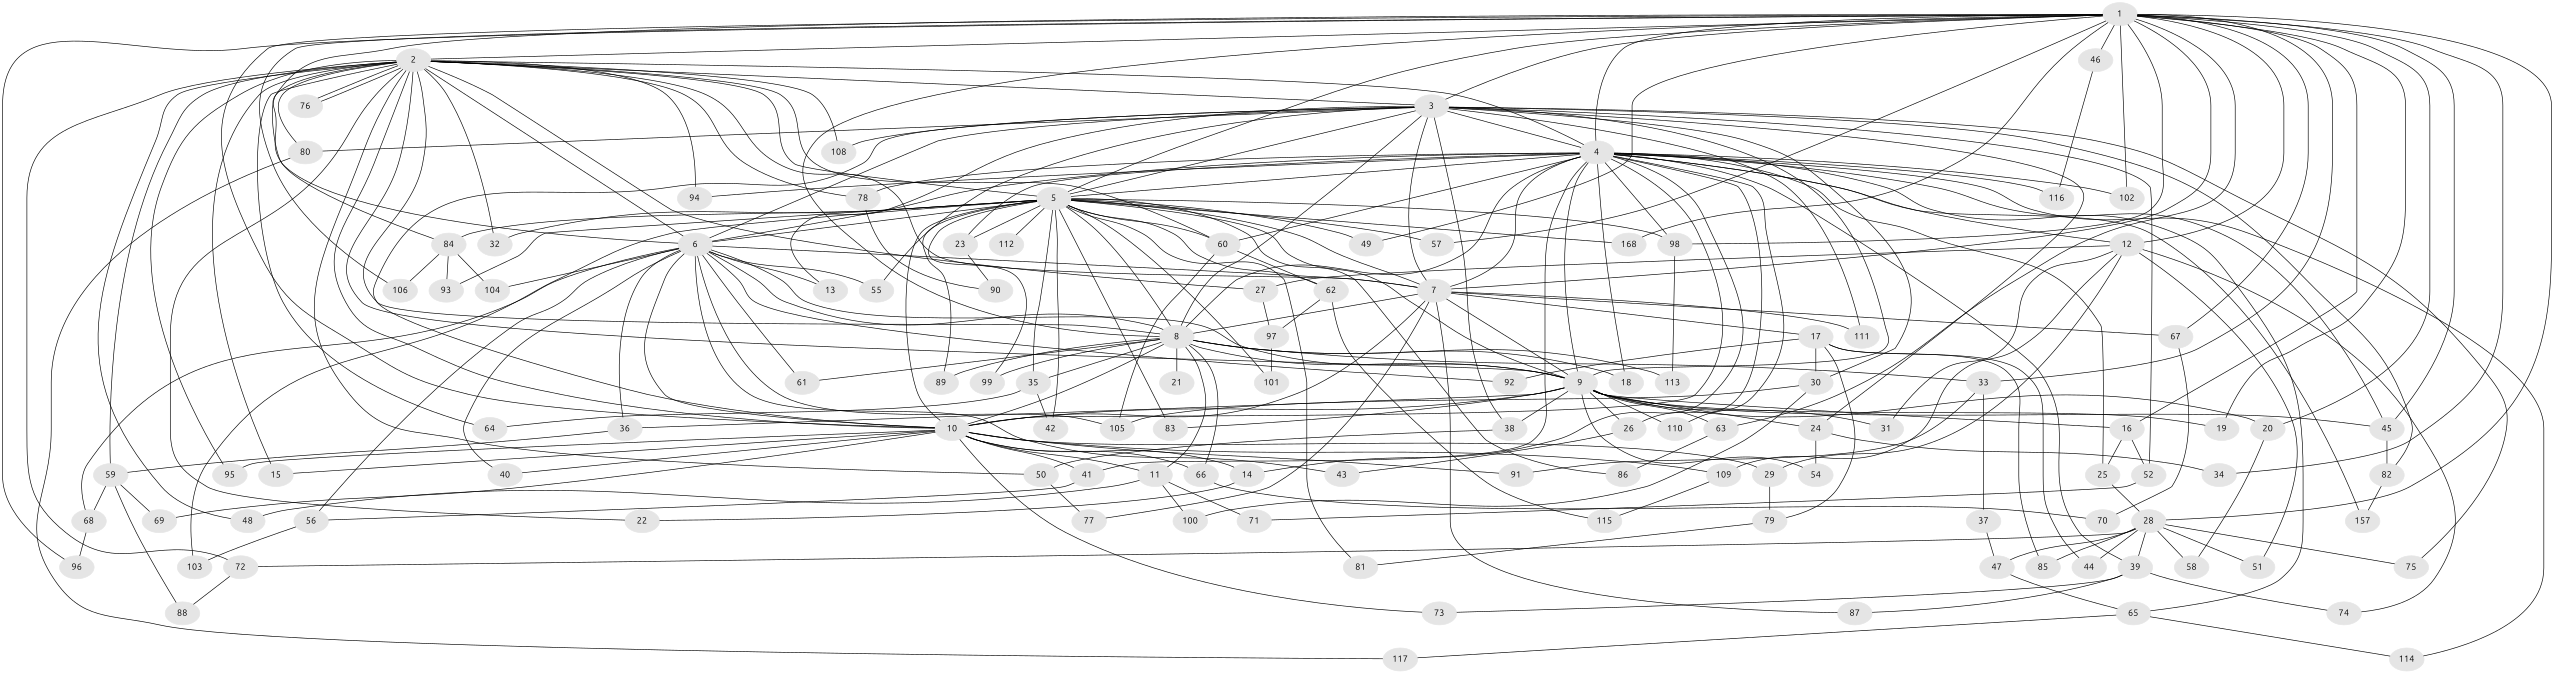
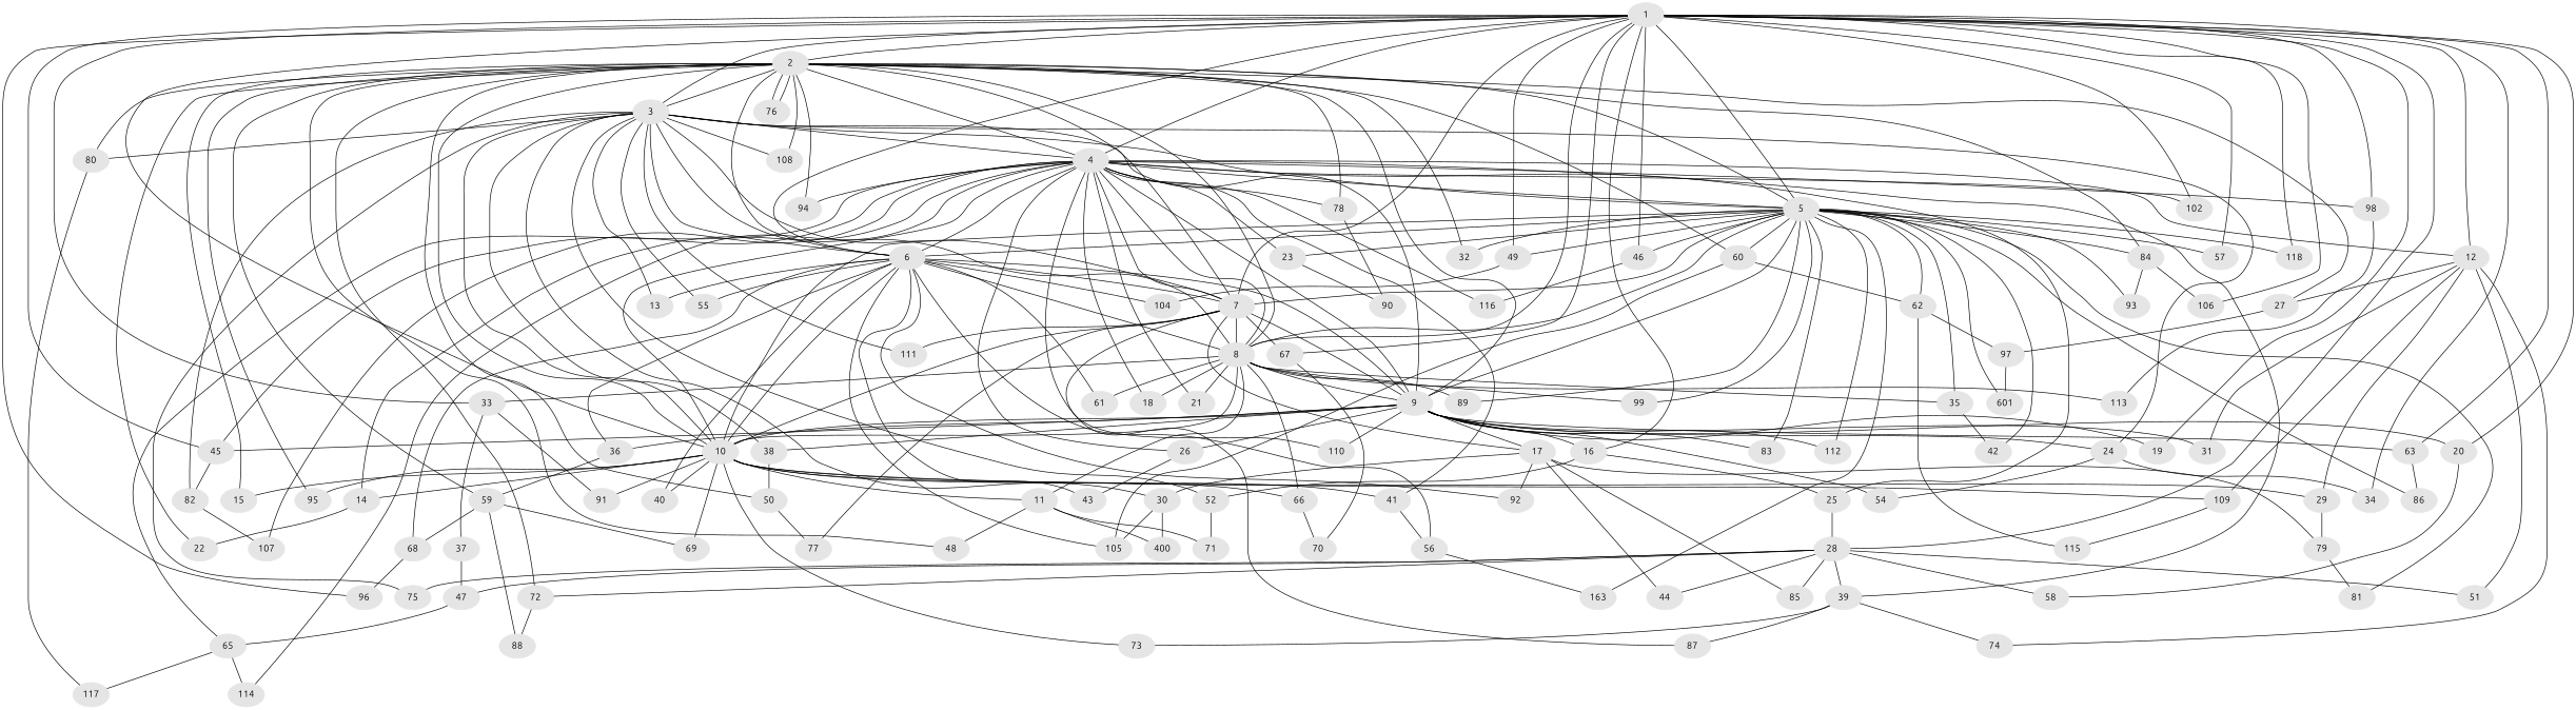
  graph {
    fontname=Ubuntu
    node [color=gray90 fontname=Ubuntu style=filled]
    edge [fontname=Ubuntu]
    1
    2
    3
    4
    5
    6
    7
    8
    10
    12
    16
    19
    20
    28
    33
    34
    46
    49
    57
    63
    67
    96
    98
    102
    106
-   118 [label=168]
+   118
    45
    9
    15
    22
    27
    32
    48
    50
    59
    60
-   64
    72
    76
    78
    80
    84
    94
    95
    108
    13
    24
    30
    38
    52
    55
    75
    82
    111
    14
    18
    21
    23
    25
    26
    39
    41
    65
-   107 [label=157]
+   107
    110
    114
    116
    35
    42
    62
    81
    83
    86
    89
    93
    99
-   101
-   103
+   101 [label=601]
+   103 [label=163]
    112
    36
    40
    43
    56
    61
    68
    92
    104
    105
    17
    77
    87
    11
    66
    113
    31
    54
    29
    69
    73
    91
    109
    51
    74
    58
    44
    85
    47
    37
    70
    97
    88
    90
    117
-   100
+   100 [label=400]
    71
    115
    79
    1 -- 2
    1 -- 3
    1 -- 4
    1 -- 5
    1 -- 6
    1 -- 7
    1 -- 8
    1 -- 10
    1 -- 12
    1 -- 16
    1 -- 19
    1 -- 20
    1 -- 28
    1 -- 33
    1 -- 34
    1 -- 46
    1 -- 49
    1 -- 57
    1 -- 63
    1 -- 67
    1 -- 96
    1 -- 98
    1 -- 102
    1 -- 106
    1 -- 118
    1 -- 45
    2 -- 3
    2 -- 4
    2 -- 5
    2 -- 6
    2 -- 7
    2 -- 8
    2 -- 10
    2 -- 9
    2 -- 15
    2 -- 22
    2 -- 27
    2 -- 32
    2 -- 48
    2 -- 50
    2 -- 59
    2 -- 60
-   2 -- 64
    2 -- 72
    2 -- 76
    2 -- 76
    2 -- 78
    2 -- 80
    2 -- 84
    2 -- 94
    2 -- 95
    2 -- 108
    3 -- 4
    3 -- 5
    3 -- 6
    3 -- 7
    3 -- 8
    3 -- 10
    3 -- 9
    3 -- 80
    3 -- 108
    3 -- 13
    3 -- 24
    3 -- 30
    3 -- 38
    3 -- 52
    3 -- 55
    3 -- 75
    3 -- 82
    3 -- 111
    4 -- 5
    4 -- 6
    4 -- 7
    4 -- 8
    4 -- 10
    4 -- 12
    4 -- 98
    4 -- 102
    4 -- 45
    4 -- 9
    4 -- 78
    4 -- 94
    4 -- 14
    4 -- 18
-   4 -- 60
+   4 -- 21
    4 -- 23
    4 -- 25
    4 -- 26
    4 -- 39
    4 -- 41
    4 -- 65
    4 -- 107
    4 -- 110
    4 -- 114
    4 -- 116
    5 -- 6
    5 -- 7
    5 -- 8
    5 -- 10
-   5 -- 98
+   5 -- 46
    5 -- 49
    5 -- 57
    5 -- 118
    5 -- 9
    5 -- 32
    5 -- 60
    5 -- 84
    5 -- 23
    5 -- 35
    5 -- 42
    5 -- 62
    5 -- 81
    5 -- 83
    5 -- 86
    5 -- 89
    5 -- 93
    5 -- 99
    5 -- 101
    5 -- 103
    5 -- 112
    6 -- 7
    6 -- 8
    6 -- 10
    6 -- 9
    6 -- 13
    6 -- 55
    6 -- 36
    6 -- 40
    6 -- 43
    6 -- 56
    6 -- 61
    6 -- 68
    6 -- 92
    6 -- 104
    6 -- 105
    7 -- 8
    7 -- 10
    7 -- 67
    7 -- 9
    7 -- 111
    7 -- 17
    7 -- 77
    7 -- 87
    8 -- 10
    8 -- 33
    8 -- 9
    8 -- 18
    8 -- 21
    8 -- 35
    8 -- 89
    8 -- 99
    8 -- 61
    8 -- 11
    8 -- 66
    8 -- 113
    10 -- 15
    10 -- 95
    10 -- 14
    10 -- 41
    10 -- 40
    10 -- 11
    10 -- 66
    10 -- 29
    10 -- 69
    10 -- 73
    10 -- 91
    10 -- 109
    12 -- 27
    12 -- 31
    12 -- 29
    12 -- 109
    12 -- 51
    12 -- 74
    16 -- 52
    16 -- 25
    20 -- 58
    28 -- 72
    28 -- 75
    28 -- 39
    28 -- 51
    28 -- 58
    28 -- 44
    28 -- 85
    28 -- 47
    33 -- 91
    33 -- 37
    46 -- 116
    63 -- 86
    67 -- 70
    98 -- 113
    45 -- 82
    9 -- 10
    9 -- 16
    9 -- 19
    9 -- 20
    9 -- 63
    9 -- 45
    9 -- 24
    9 -- 38
    9 -- 26
    9 -- 110
    9 -- 83
+   9 -- 112
    9 -- 36
+   9 -- 17
    9 -- 31
    9 -- 54
    27 -- 97
    50 -- 77
    59 -- 68
    59 -- 69
    59 -- 88
    60 -- 62
    60 -- 105
    72 -- 88
    78 -- 90
    80 -- 117
    84 -- 106
    84 -- 93
-   84 -- 104
+   49 -- 104
    24 -- 34
    24 -- 54
    30 -- 105
    30 -- 100
    38 -- 50
    52 -- 71
    82 -- 107
    14 -- 22
    23 -- 90
    25 -- 28
    26 -- 43
    39 -- 87
    39 -- 73
    39 -- 74
    41 -- 56
    65 -- 114
    65 -- 117
-   35 -- 64
    35 -- 42
    62 -- 97
    62 -- 115
    36 -- 59
    56 -- 103
    68 -- 96
    17 -- 30
    17 -- 92
    17 -- 44
    17 -- 85
    17 -- 79
    11 -- 48
    11 -- 100
    11 -- 71
    66 -- 70
    29 -- 79
    109 -- 115
    47 -- 65
    37 -- 47
    97 -- 101
    79 -- 81
  }
